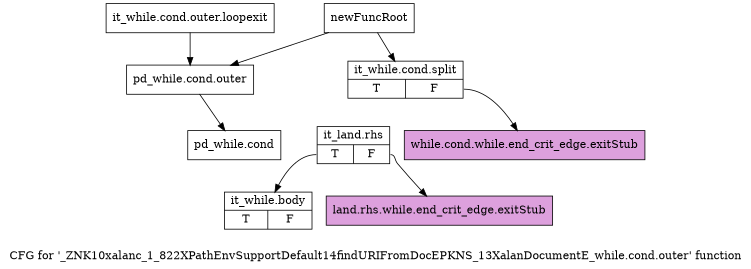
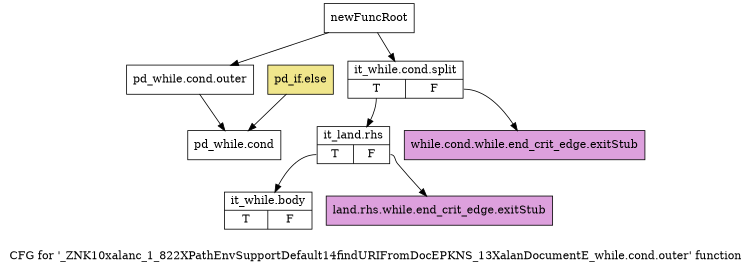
  digraph {
    label="CFG for '_ZNK10xalanc_1_822XPathEnvSupportDefault14findURIFromDocEPKNS_13XalanDocumentE_while.cond.outer' function"
    node [fillcolor=white shape=record style=filled]
    n1 [label="{newFuncRoot}"]
    n2 [label="{pd_while.cond.outer}"]
    n3 [label="{it_while.cond.split|{<s0>T|<s1>F}}"]
    n4 [label="{pd_while.cond}"]
    n5 [fillcolor=plum label="{while.cond.while.end_crit_edge.exitStub}"]
    n6 [fillcolor=plum label="{land.rhs.while.end_crit_edge.exitStub}"]
    n7 [label="{it_land.rhs|{<s0>T|<s1>F}}"]
    n8 [label="{it_while.body|{<s0>T|<s1>F}}"]
-   n9 [label="{it_while.cond.outer.loopexit}"]
+   n10 [fillcolor=khaki label="{pd_if.else}"]
    n1 -> n2
    n1 -> n3
    n2 -> n4
    n3 -> n5 [tailport=s1]
+   n3 -> n7 [tailport=s0]
    n7 -> n6 [tailport=s1]
    n7 -> n8 [tailport=s0]
-   n9 -> n2
+   n10 -> n4
  }
